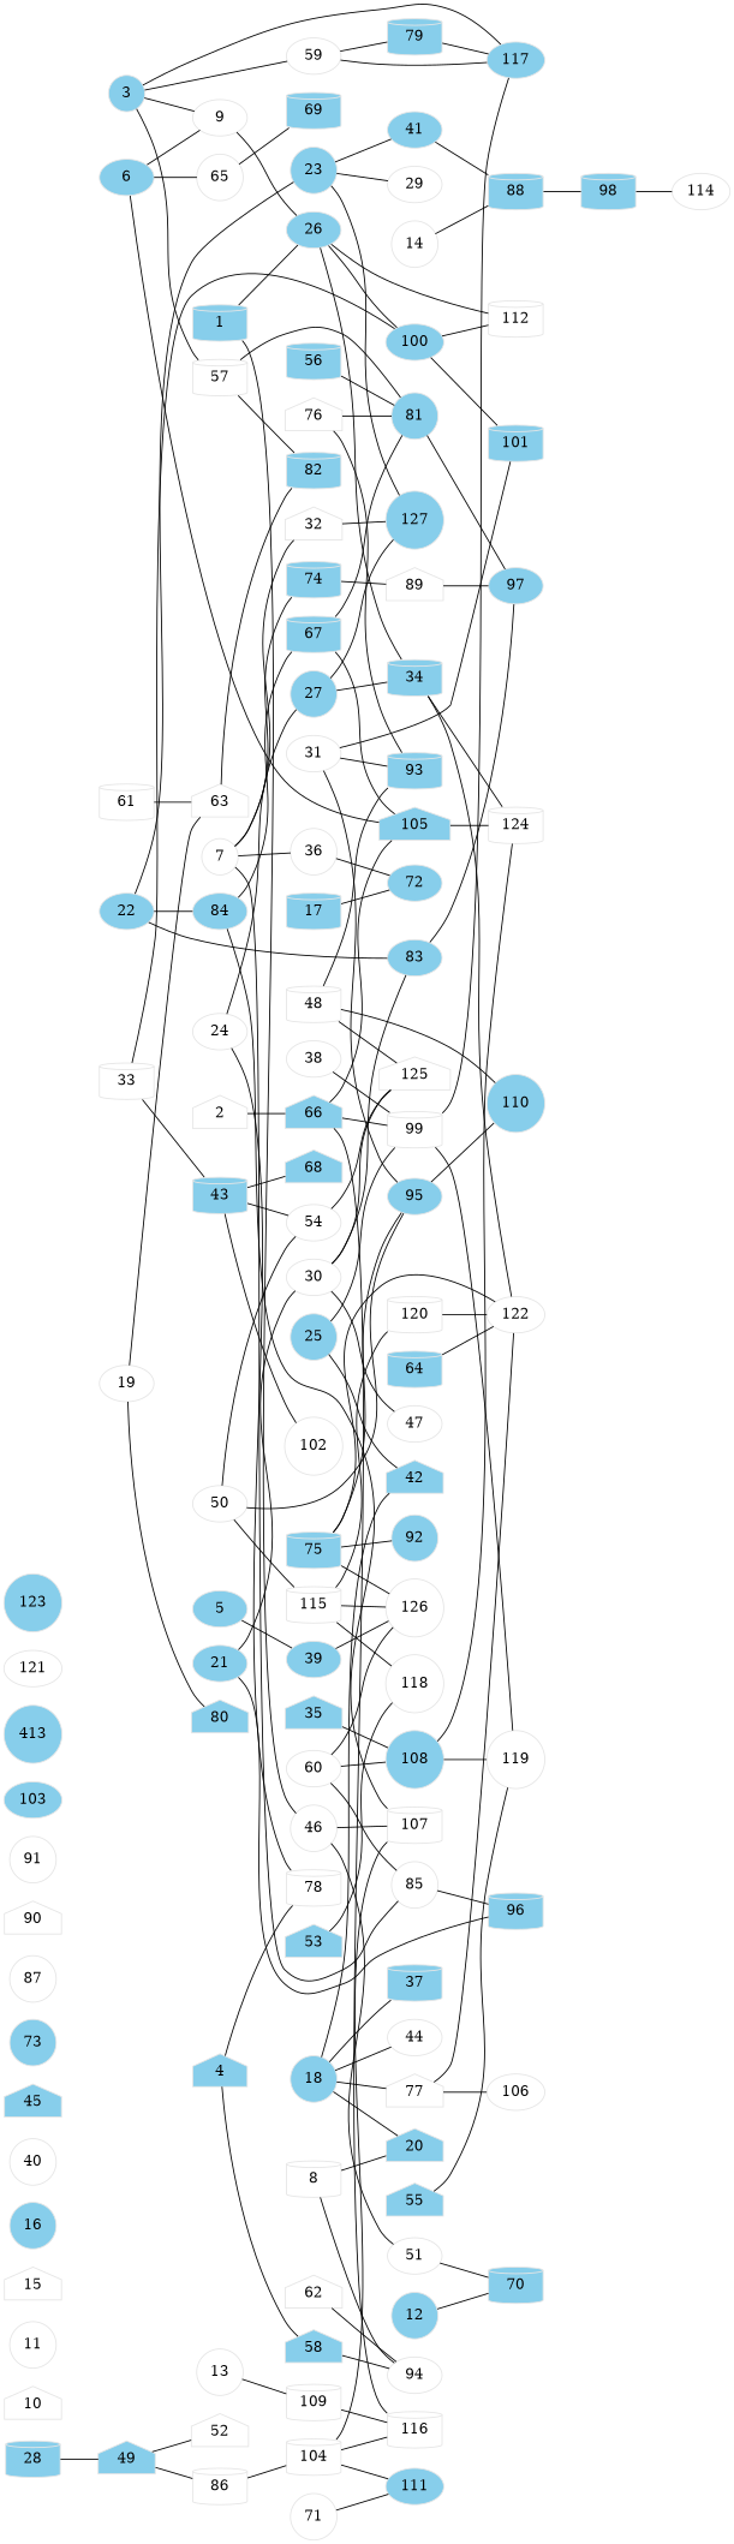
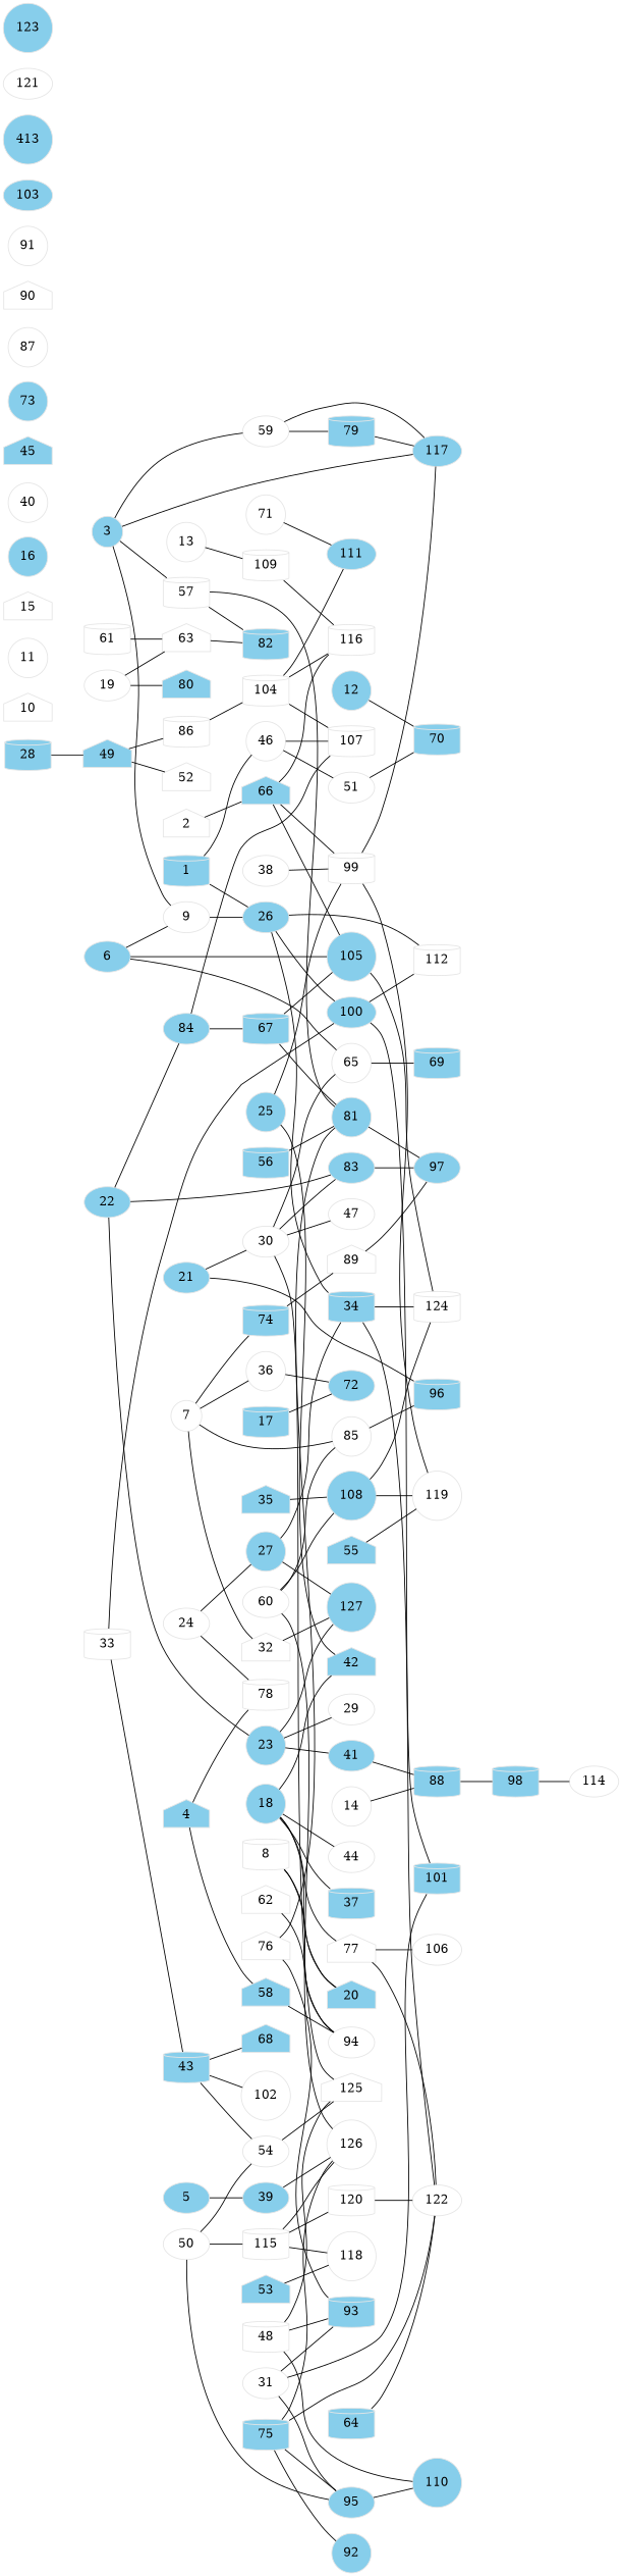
  graph {
    rankdir=LR
    node [color=gray90 fillcolor=skyblue shape=cylinder style=filled]
    26 [shape=ellipse]
    1
    46 [fillcolor=white shape=circle]
    34
    100 [shape=ellipse]
    112 [fillcolor=white]
    51 [fillcolor=white shape=ellipse]
    107 [fillcolor=white]
    2 [fillcolor=white shape=house]
    66 [shape=house]
-   105 [shape=house]
+   105 [shape=circle]
    99 [fillcolor=white]
    116 [fillcolor=white]
    3 [shape=circle]
    9 [fillcolor=white shape=ellipse]
    57 [fillcolor=white]
    59 [fillcolor=white shape=ellipse]
    117 [shape=ellipse]
    81 [shape=circle]
    82
    79
    4 [shape=house]
    58 [shape=house]
    78 [fillcolor=white]
    94 [fillcolor=white shape=ellipse]
    5 [shape=ellipse]
    39 [shape=ellipse]
    126 [fillcolor=white shape=circle]
    6 [shape=ellipse]
    65 [fillcolor=white shape=circle]
    69
    124 [fillcolor=white]
    7 [fillcolor=white shape=circle]
    32 [fillcolor=white shape=house]
    36 [fillcolor=white shape=circle]
    74
    85 [fillcolor=white shape=circle]
    127 [shape=circle]
    72 [shape=ellipse]
    89 [fillcolor=white shape=house]
    96
    8 [fillcolor=white]
    20 [shape=house]
    10 [fillcolor=white shape=house]
    11 [fillcolor=white shape=circle]
    12 [shape=circle]
    70
    13 [fillcolor=white shape=circle]
    109 [fillcolor=white]
    14 [fillcolor=white shape=circle]
    88
    98
    15 [fillcolor=white shape=house]
    16 [shape=circle]
    17
    18 [shape=circle]
    37
    42 [shape=house]
    44 [fillcolor=white shape=ellipse]
    77 [fillcolor=white shape=house]
    122 [fillcolor=white shape=ellipse]
    106 [fillcolor=white shape=ellipse]
    19 [fillcolor=white shape=ellipse]
    63 [fillcolor=white shape=house]
    80 [shape=house]
    67
    21 [shape=ellipse]
    30 [fillcolor=white shape=ellipse]
    83 [shape=ellipse]
    47 [fillcolor=white shape=ellipse]
    125 [fillcolor=white shape=house]
    22 [shape=ellipse]
    23 [shape=circle]
    84 [shape=ellipse]
    29 [fillcolor=white shape=ellipse]
    41 [shape=ellipse]
    97 [shape=ellipse]
    24 [fillcolor=white shape=ellipse]
    27 [shape=circle]
    25 [shape=circle]
    119 [fillcolor=white shape=circle]
    101
    49 [shape=house]
    28
    52 [fillcolor=white shape=house]
    86 [fillcolor=white]
    31 [fillcolor=white shape=ellipse]
    93
    95 [shape=ellipse]
    110 [shape=circle]
    33 [fillcolor=white]
    43
    54 [fillcolor=white shape=ellipse]
    68 [shape=house]
    102 [fillcolor=white shape=circle]
    35 [shape=house]
    108 [shape=circle]
    38 [fillcolor=white shape=ellipse]
    40 [fillcolor=white shape=circle]
    45 [shape=house]
    48 [fillcolor=white]
    104 [fillcolor=white]
    118 [fillcolor=white shape=circle]
    50 [fillcolor=white shape=ellipse]
    115 [fillcolor=white]
    120 [fillcolor=white]
    53 [shape=house]
    55 [shape=house]
    56
    60 [fillcolor=white shape=ellipse]
    61 [fillcolor=white]
    62 [fillcolor=white shape=house]
    64
    71 [fillcolor=white shape=circle]
    111 [shape=ellipse]
    73 [shape=circle]
    75
    92 [shape=circle]
    76 [fillcolor=white shape=house]
    87 [fillcolor=white shape=circle]
    114 [fillcolor=white shape=ellipse]
    90 [fillcolor=white shape=house]
    91 [fillcolor=white shape=circle]
    103 [shape=ellipse]
    n125 [label=413 shape=circle]
    121 [fillcolor=white shape=ellipse]
    123 [shape=circle]
    26 -- 34
    26 -- 100
    26 -- 112
    1 -- 26
    1 -- 46
    46 -- 51
    46 -- 107
    34 -- 124
    34 -- 122
    100 -- 112
    100 -- 101
    51 -- 70
    2 -- 66
    66 -- 105
    66 -- 99
    66 -- 116
    105 -- 124
    99 -- 117
    99 -- 119
    3 -- 9
    3 -- 57
    3 -- 59
    3 -- 117
    9 -- 26
    57 -- 81
    57 -- 82
    59 -- 117
    59 -- 79
    81 -- 97
    79 -- 117
    4 -- 58
    4 -- 78
    58 -- 94
    5 -- 39
    39 -- 126
    6 -- 105
    6 -- 9
    6 -- 65
    65 -- 69
    7 -- 32
    7 -- 36
    7 -- 74
    7 -- 85
    32 -- 127
    36 -- 72
    74 -- 89
    85 -- 96
    89 -- 97
    8 -- 94
    8 -- 20
    12 -- 70
    13 -- 109
    109 -- 116
    14 -- 88
    88 -- 98
    98 -- 114
    17 -- 72
    18 -- 20
    18 -- 37
    18 -- 42
    18 -- 44
    18 -- 77
    77 -- 122
    77 -- 106
    19 -- 63
    19 -- 80
    63 -- 82
    67 -- 105
    67 -- 81
    21 -- 96
    21 -- 30
+   30 -- 65
    30 -- 83
    30 -- 47
    30 -- 125
    83 -- 97
    22 -- 83
    22 -- 23
    22 -- 84
    23 -- 127
    23 -- 29
    23 -- 41
    84 -- 107
    84 -- 67
    41 -- 88
    24 -- 78
    24 -- 27
    27 -- 34
    27 -- 127
    25 -- 99
    25 -- 42
    49 -- 52
    49 -- 86
    28 -- 49
    86 -- 104
    31 -- 101
    31 -- 93
    31 -- 95
    95 -- 110
    33 -- 100
    33 -- 43
    43 -- 54
    43 -- 68
    43 -- 102
    54 -- 125
    35 -- 108
    108 -- 124
    108 -- 119
    38 -- 99
    48 -- 125
    48 -- 93
    48 -- 110
    104 -- 107
    104 -- 116
    104 -- 111
    50 -- 95
    50 -- 54
    50 -- 115
    115 -- 126
    115 -- 118
    115 -- 120
    120 -- 122
    53 -- 118
    55 -- 119
    56 -- 81
    60 -- 126
    60 -- 85
    60 -- 108
    61 -- 63
    62 -- 94
    64 -- 122
    71 -- 111
    75 -- 126
    75 -- 122
    75 -- 95
    75 -- 92
    76 -- 81
    76 -- 93
  }
